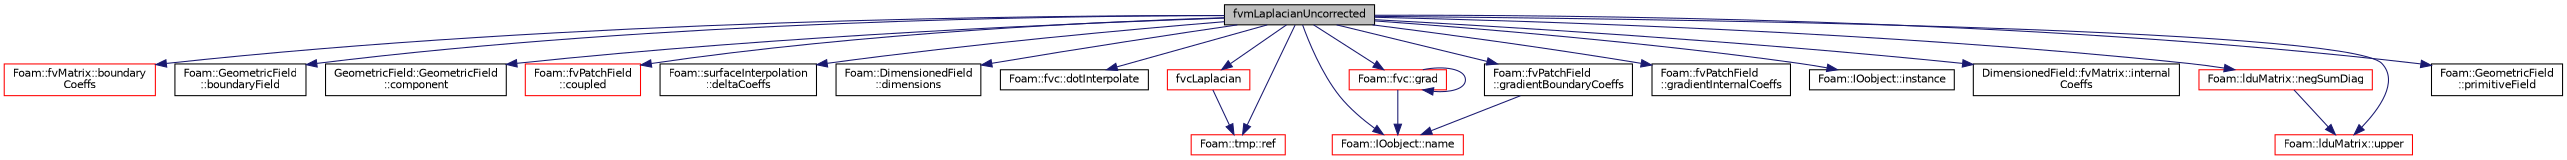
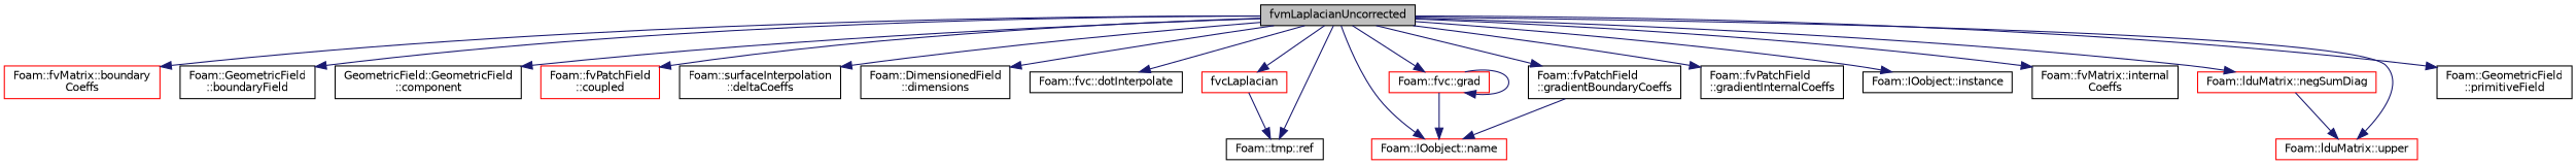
  digraph {
    rankdir=TB
    node [color=black fontname=Helvetica fontsize=10 shape=record]
    edge [color=midnightblue fontname=Helvetica fontsize=10 labelfontname=Helvetica labelfontsize=10 style=solid]
    n1 [fillcolor=grey75 fontcolor=black height=0.2 label=fvmLaplacianUncorrected style=filled width=0.4]
    n2 [color=red height=0.2 label="Foam::fvMatrix::boundary\lCoeffs" width=0.4]
    n3 [height=0.2 label="Foam::GeometricField\l::boundaryField" width=0.4]
    n4 [height=0.2 label="GeometricField::GeometricField\l::component" width=0.4]
    n5 [color=red height=0.2 label="Foam::fvPatchField\l::coupled" width=0.4]
    n6 [height=0.2 label="Foam::surfaceInterpolation\l::deltaCoeffs" width=0.4]
    n7 [height=0.2 label="Foam::DimensionedField\l::dimensions" width=0.4]
    n8 [height=0.2 label="Foam::fvc::dotInterpolate" width=0.4]
    n9 [color=red height=0.2 label=fvcLaplacian width=0.4]
-   n10 [color=red height=0.2 label="Foam::tmp::ref" width=0.4]
+   n10 [height=0.2 label="Foam::tmp::ref" width=0.4]
    n11 [color=red height=0.2 label="Foam::IOobject::name" width=0.4]
    n12 [color=red height=0.2 label="Foam::fvc::grad" width=0.4]
    n13 [height=0.2 label="Foam::fvPatchField\l::gradientBoundaryCoeffs" width=0.4]
    n14 [height=0.2 label="Foam::fvPatchField\l::gradientInternalCoeffs" width=0.4]
    n15 [height=0.2 label="Foam::IOobject::instance" width=0.4]
-   n16 [height=0.2 label="DimensionedField::fvMatrix::internal\lCoeffs" width=0.4]
+   n16 [height=0.2 label="Foam::fvMatrix::internal\lCoeffs" width=0.4]
    n17 [color=red height=0.2 label="Foam::lduMatrix::negSumDiag" width=0.4]
    n18 [color=red height=0.2 label="Foam::lduMatrix::upper" width=0.4]
    n19 [height=0.2 label="Foam::GeometricField\l::primitiveField" width=0.4]
    n1 -> n2
    n1 -> n3
    n1 -> n4
    n1 -> n5
    n1 -> n6
    n1 -> n7
    n1 -> n8
    n1 -> n9
    n1 -> n10
    n1 -> n11
    n1 -> n12
    n1 -> n13
    n1 -> n14
    n1 -> n15
    n1 -> n16
    n1 -> n17
    n1 -> n18
    n1 -> n19
    n9 -> n10
    n12 -> n11
    n12 -> n12
    n13 -> n11
    n17 -> n18
  }
